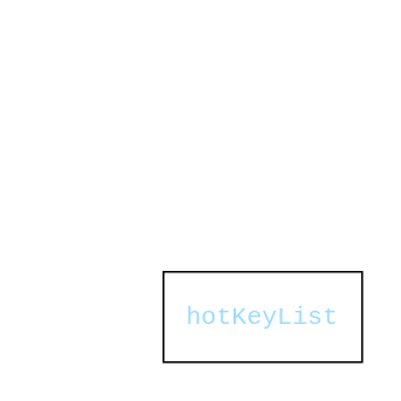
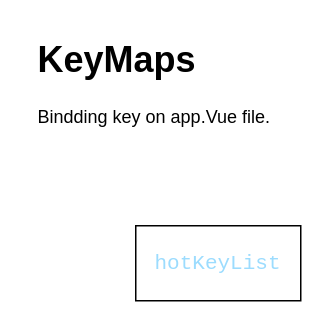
  <mxCell id="0" />
  <mxCell id="1" parent="0" />
  <mxCell id="2" value="&lt;div style=&quot;color: rgb(212 , 212 , 212) ; font-family: &amp;#34;consolas&amp;#34; , &amp;#34;courier new&amp;#34; , monospace ; font-size: 14px ; line-height: 19px&quot;&gt;&lt;span style=&quot;color: rgb(156 , 220 , 254)&quot;&gt;hotKeyList&lt;/span&gt;&lt;/div&gt;" style="rounded=0;whiteSpace=wrap;html=1;" parent="1" vertex="1"><mxGeometry x="90" y="150" width="110" height="50" as="geometry" /></mxCell>
+ <mxCell id="3" value="&lt;h1&gt;KeyMaps&lt;/h1&gt;&lt;p&gt;Bindding key on app.Vue file.&lt;/p&gt;" style="text;html=1;strokeColor=none;fillColor=none;spacing=5;spacingTop=-20;whiteSpace=wrap;overflow=hidden;rounded=0;" parent="1" vertex="1"><mxGeometry x="20" y="20" width="180" height="80" as="geometry" /></mxCell>
